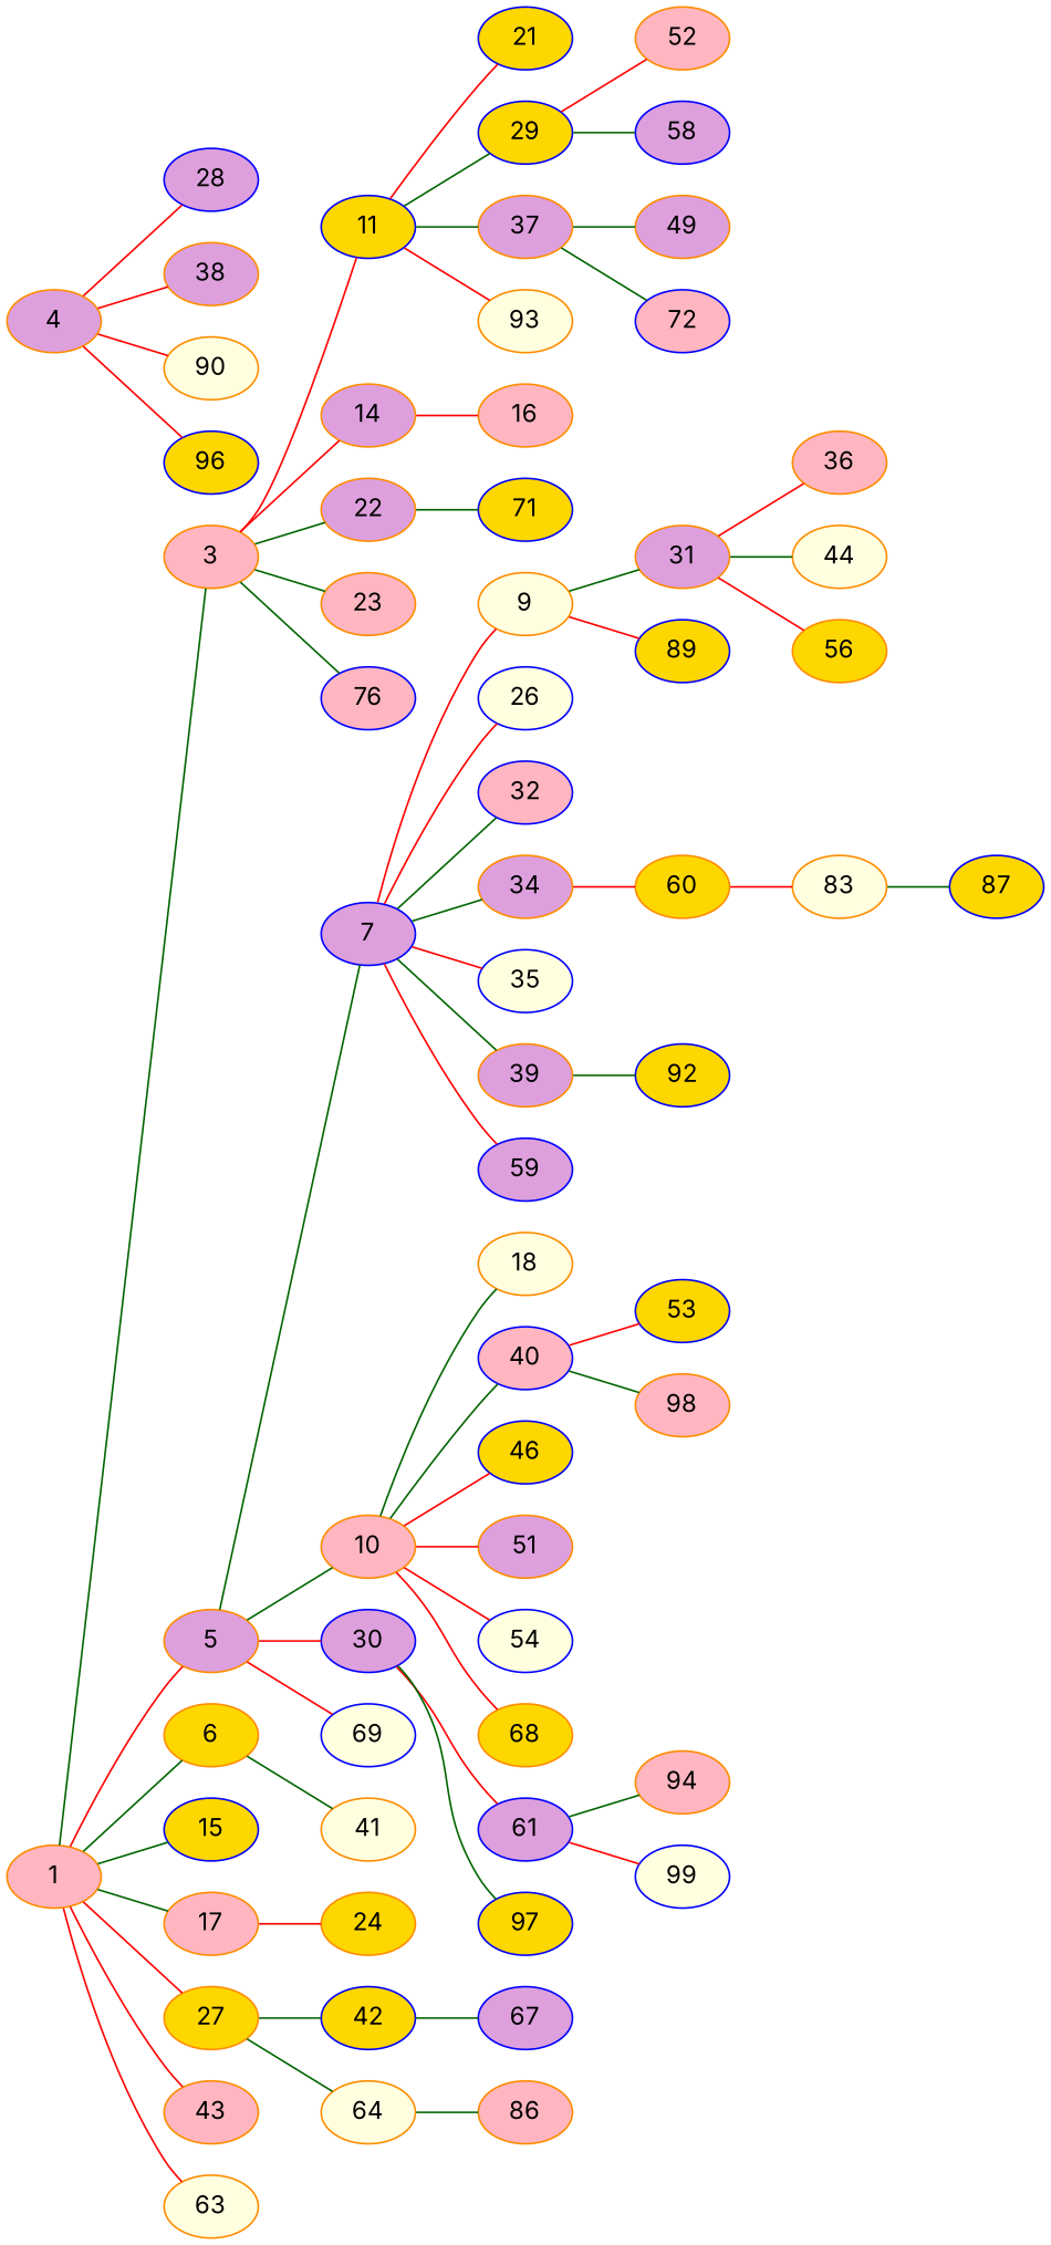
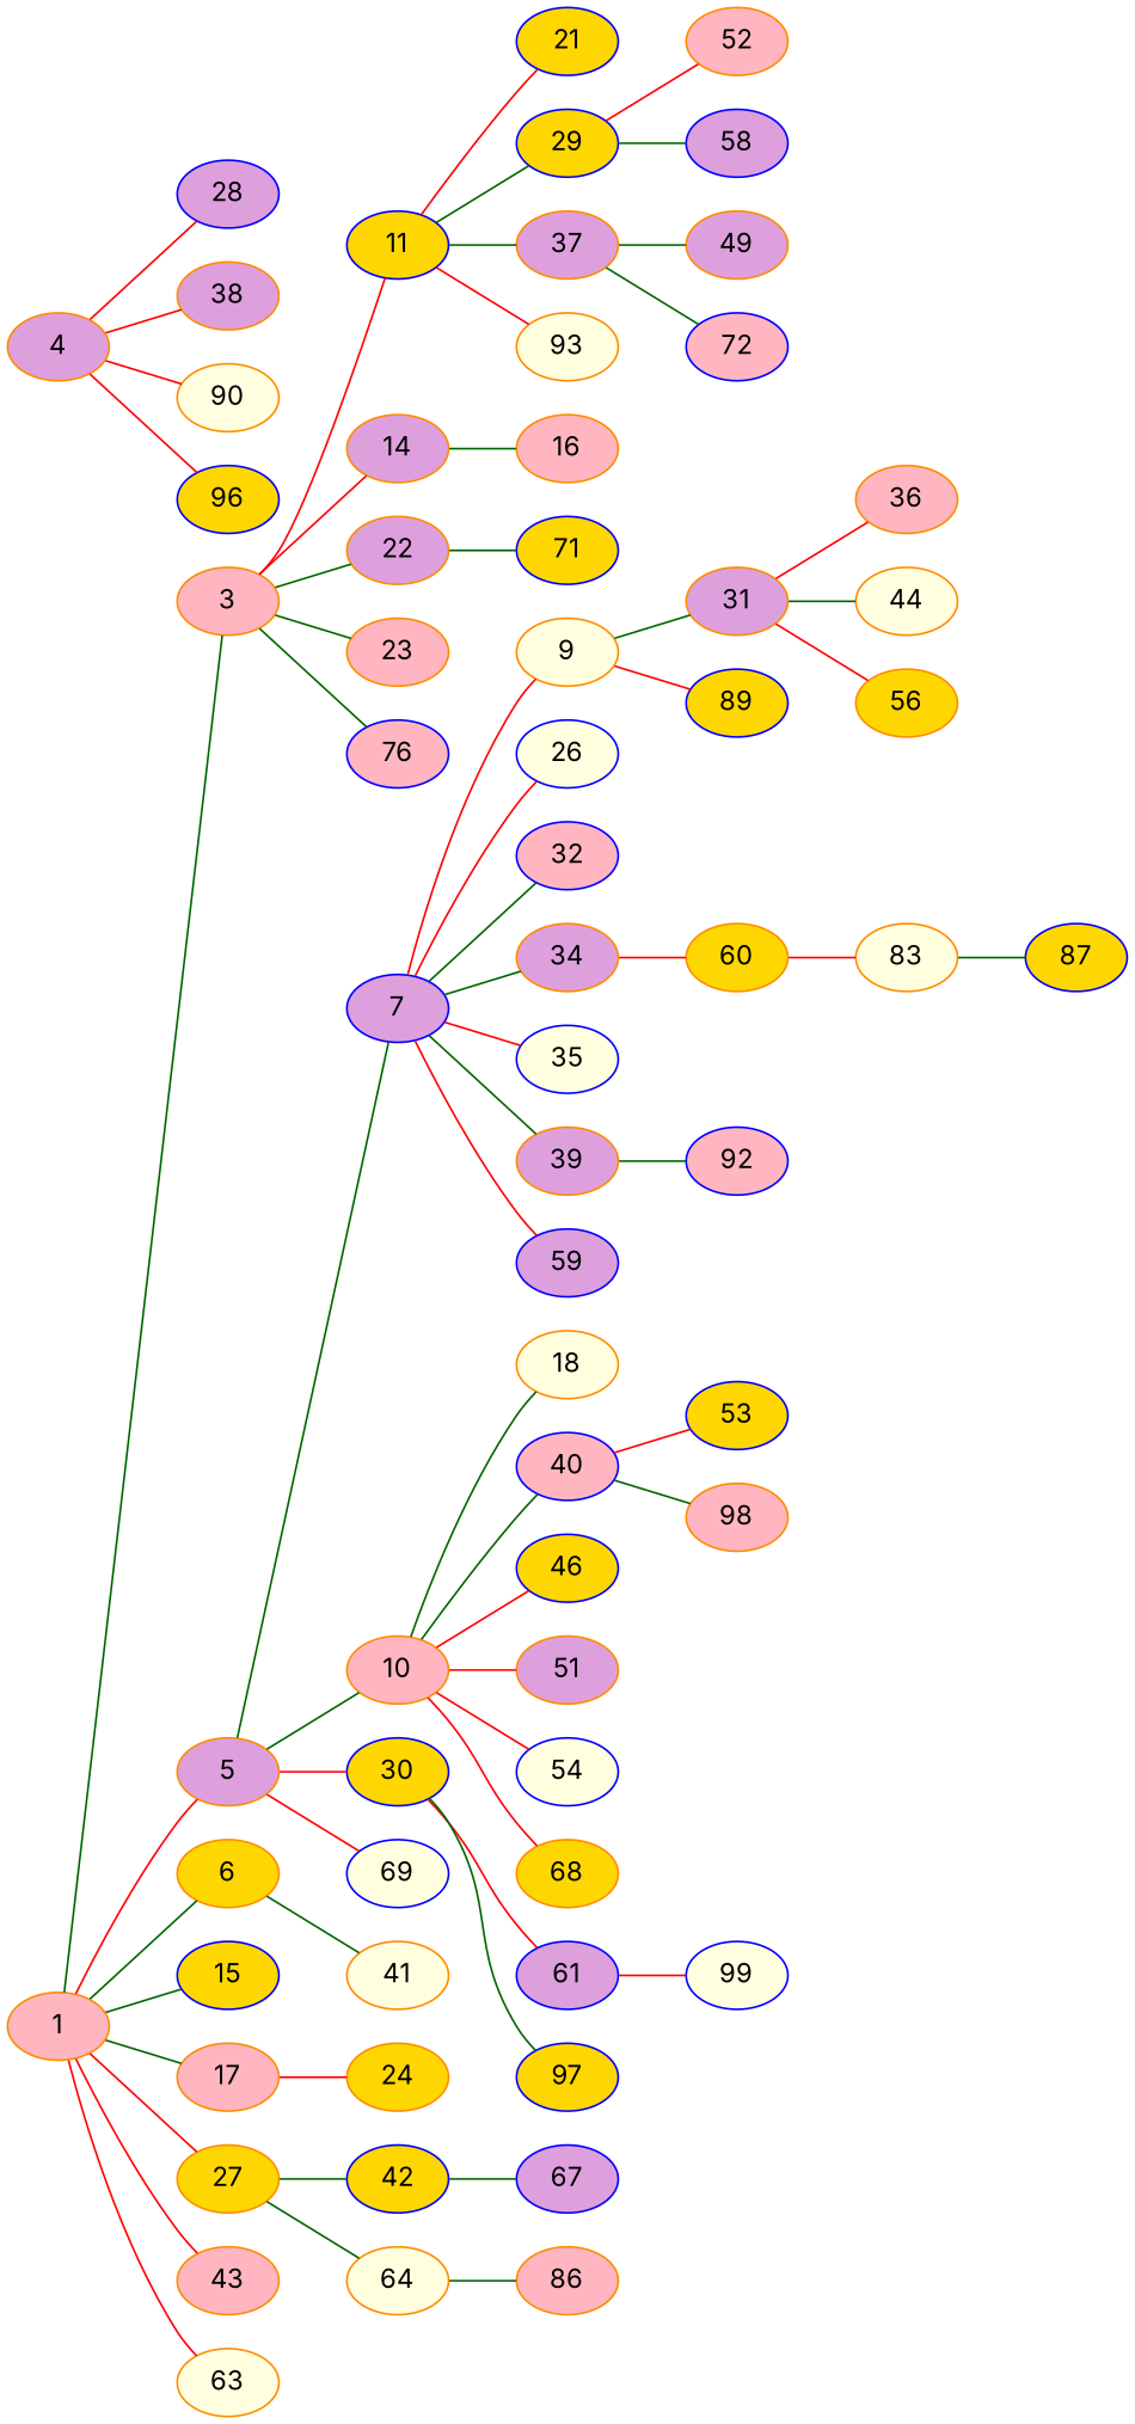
  graph {
    fontname=Inter
    rankdir=LR
    node [color=darkorange fillcolor=plum fontname=Inter style=filled]
    edge [color=darkgreen fontname=Inter]
    1 [fillcolor=lightpink super="+2"]
    3 [fillcolor=lightpink super="+8"]
    5 [super="+50"]
    6 [fillcolor=gold]
    15 [color=blue fillcolor=gold]
    17 [fillcolor=lightpink super="+77"]
    27 [fillcolor=gold]
    43 [fillcolor=lightpink super="+48"]
    63 [fillcolor=lightyellow]
    11 [color=blue fillcolor=gold super="+13"]
    14
    22
    23 [fillcolor=lightpink super="+47"]
    76 [color=blue fillcolor=lightpink super="+80"]
    4 [super="+25"]
    28 [color=blue super="+100"]
    38
    90 [fillcolor=lightyellow]
    96 [color=blue fillcolor=gold]
    7 [color=blue super="+20"]
    10 [fillcolor=lightpink super="+12"]
-   30 [color=blue super="+73"]
+   30 [color=blue fillcolor=gold super="+73"]
    69 [color=blue fillcolor=lightyellow]
    41 [fillcolor=lightyellow]
    24 [fillcolor=gold super="+55"]
    42 [color=blue fillcolor=gold super="+66"]
    64 [fillcolor=lightyellow super="+75"]
    21 [color=blue fillcolor=gold]
    29 [color=blue fillcolor=gold super="+91"]
    37 [super="+78"]
    93 [fillcolor=lightyellow]
    16 [fillcolor=lightpink super="+19"]
    71 [color=blue fillcolor=gold]
    9 [fillcolor=lightyellow super="+62"]
    26 [color=blue fillcolor=lightyellow]
    32 [color=blue fillcolor=lightpink]
    34
    35 [color=blue fillcolor=lightyellow]
    39 [super="+95"]
    59 [color=blue super="+74"]
    18 [fillcolor=lightyellow super="+88"]
    40 [color=blue fillcolor=lightpink super="+79"]
    46 [color=blue fillcolor=gold]
    51
    54 [color=blue fillcolor=lightyellow super="+81"]
    68 [fillcolor=gold super="+70"]
    61 [color=blue super="+84"]
    97 [color=blue fillcolor=gold]
    31 [super="+33"]
    89 [color=blue fillcolor=gold]
    60 [fillcolor=gold super="+65"]
-   92 [color=blue fillcolor=gold]
+   92 [color=blue fillcolor=lightpink]
    36 [fillcolor=lightpink super="+82"]
    44 [fillcolor=lightyellow super="+45"]
    56 [fillcolor=gold]
    53 [color=blue fillcolor=gold]
    98 [fillcolor=lightpink]
    52 [fillcolor=lightpink]
    58 [color=blue]
    49 [super="+57"]
    72 [color=blue fillcolor=lightpink]
    67 [color=blue]
    86 [fillcolor=lightpink]
-   94 [fillcolor=lightpink]
    99 [color=blue fillcolor=lightyellow]
    83 [fillcolor=lightyellow]
    87 [color=blue fillcolor=gold]
    1 -- 3
    1 -- 5 [color=red]
    1 -- 6
    1 -- 15
    1 -- 17
    1 -- 27 [color=red]
    1 -- 43 [color=red]
    1 -- 63 [color=red]
    3 -- 11 [color=red]
    3 -- 14 [color=red]
    3 -- 22
    3 -- 23
    3 -- 76
    5 -- 7
    5 -- 10
    5 -- 30 [color=red]
    5 -- 69 [color=red]
    6 -- 41
    17 -- 24 [color=red]
    27 -- 42
    27 -- 64
    11 -- 21 [color=red]
    11 -- 29
    11 -- 37
    11 -- 93 [color=red]
-   14 -- 16 [color=red]
+   14 -- 16
    22 -- 71
    4 -- 28 [color=red]
    4 -- 38 [color=red]
    4 -- 90 [color=red]
    4 -- 96 [color=red]
    7 -- 9 [color=red]
    7 -- 26 [color=red]
    7 -- 32
    7 -- 34
    7 -- 35 [color=red]
    7 -- 39
    7 -- 59 [color=red]
    10 -- 18
    10 -- 40
    10 -- 46 [color=red]
    10 -- 51 [color=red]
    10 -- 54 [color=red]
    10 -- 68 [color=red]
    30 -- 61 [color=red]
    30 -- 97
    42 -- 67
    64 -- 86
    29 -- 52 [color=red]
    29 -- 58
    37 -- 49
    37 -- 72
    9 -- 31
    9 -- 89 [color=red]
    34 -- 60 [color=red]
    39 -- 92
    40 -- 53 [color=red]
    40 -- 98
-   61 -- 94
    61 -- 99 [color=red]
    31 -- 36 [color=red]
    31 -- 44
    31 -- 56 [color=red]
    60 -- 83 [color=red]
    83 -- 87
  }
